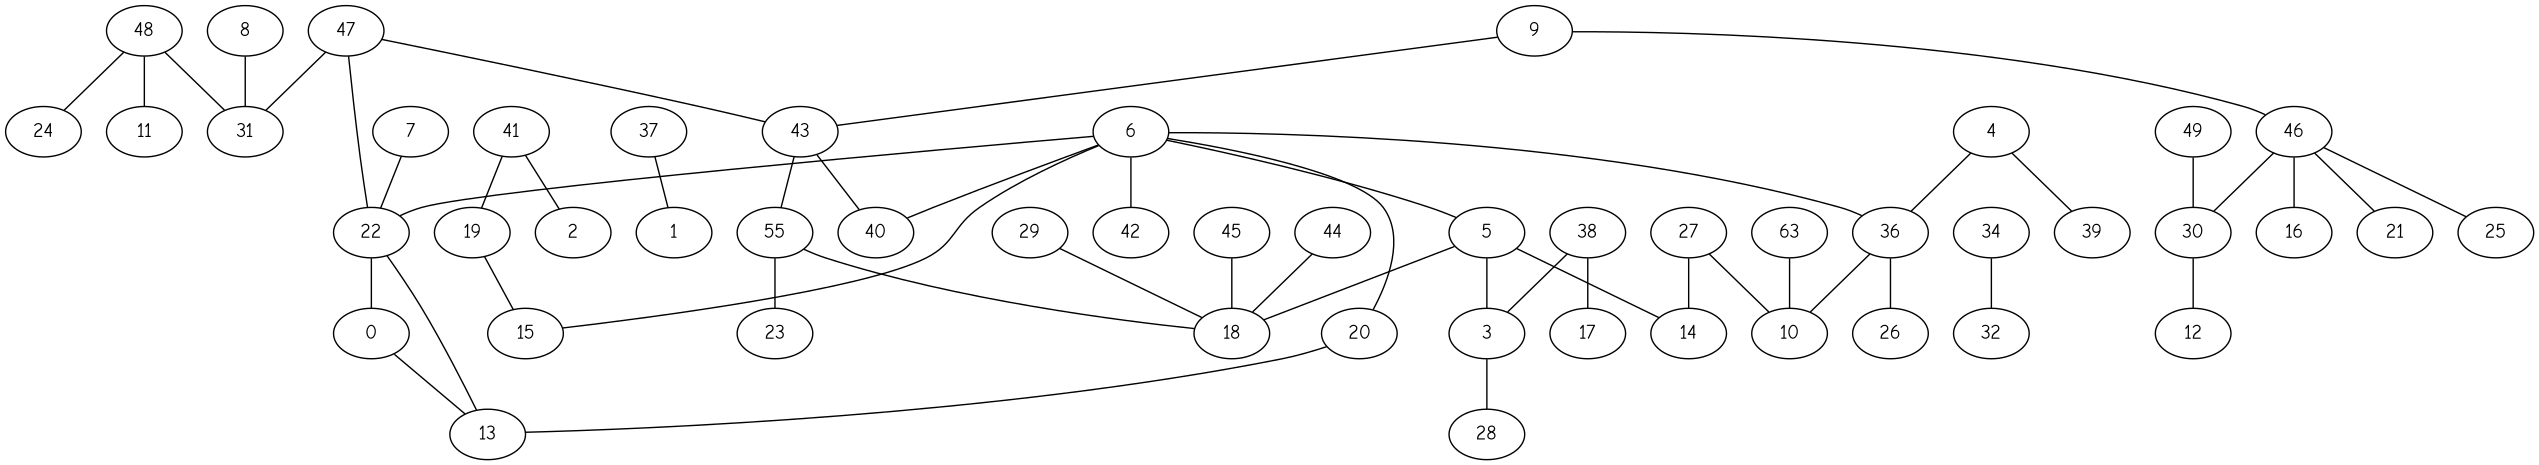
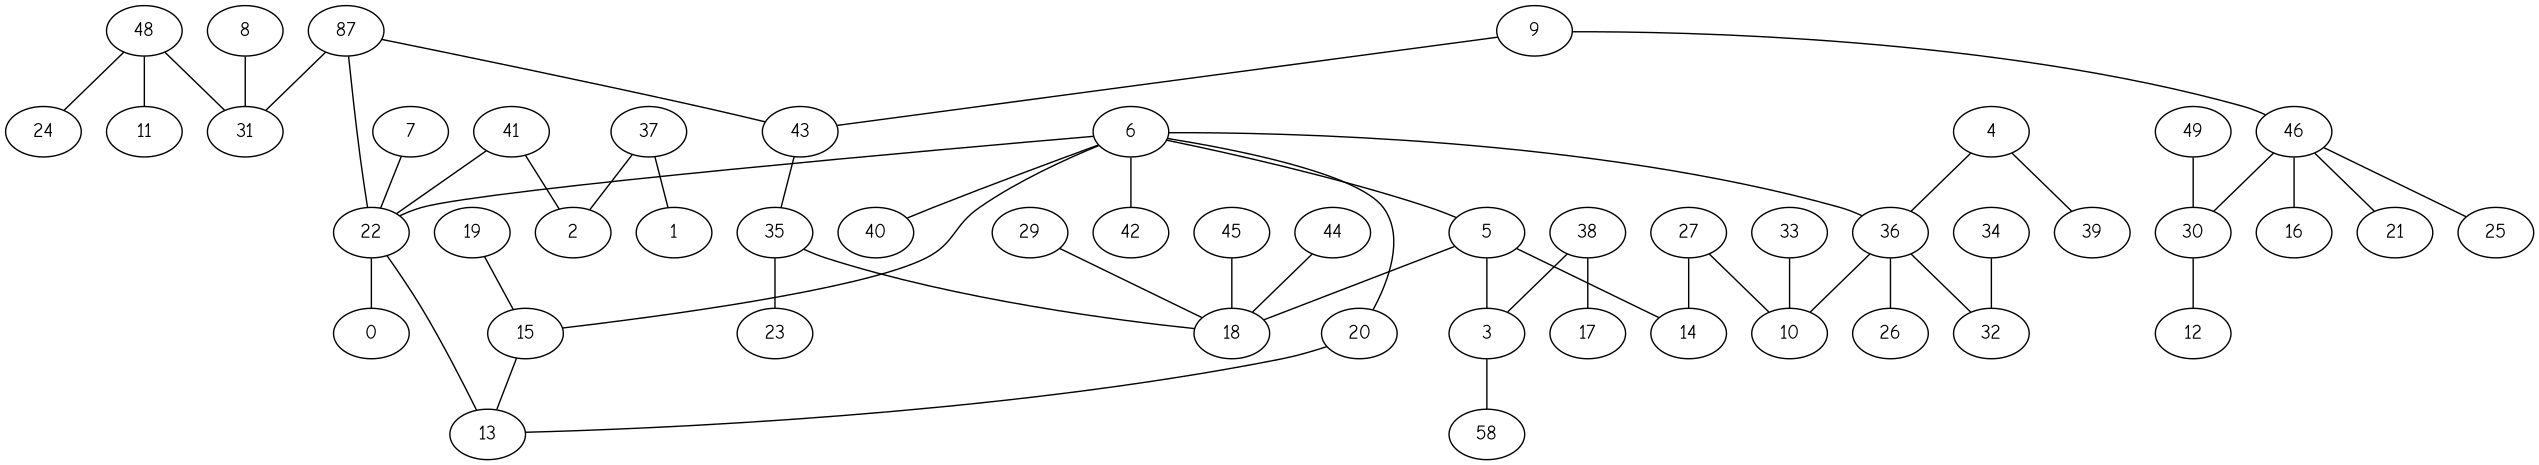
  digraph {
    fontname="Comic Neue"
    node [fontname="Comic Neue"]
    edge [color=black dir=none fontname="Comic Neue"]
    8
    31
    29
    18
    9
    43
    46
    40
    30
    21
    25
    16
    49
    12
-   33 [label=63]
+   33
    10
    38
    17
    3
-   28
+   28 [label=58]
    27
    14
-   35 [label=55]
+   35
    23
    15
    13
    48
    24
    11
    5
    19
    22
    0
    20
    36
    26
    32
    4
    39
-   47
+   47 [label=87]
    45
    6
    42
    34
    37
    1
    2
    41
    7
    44
    subgraph sub_1 {
      8
      31
      29
      18
      9
      43
      46
      40
      30
      21
      25
      16
      49
      12
      33
      10
      38
      17
      3
      28
      27
      14
      35
      23
      15
      13
      48
      24
      11
      5
      19
      22
      0
      20
      36
      26
      32
      4
      39
      47
      45
      6
      42
      34
      37
      1
      2
      41
      7
      44
    }
    8 -> 31
    29 -> 18
    9 -> 43
    9 -> 46
-   43 -> 40
    43 -> 35
    46 -> 30
    46 -> 21
    46 -> 25
    46 -> 16
    30 -> 12
    49 -> 30
    33 -> 10
    38 -> 17
    38 -> 3
    3 -> 28
    27 -> 10
    27 -> 14
    35 -> 18
    35 -> 23
-   0 -> 13
+   15 -> 13
    48 -> 31
    48 -> 24
    48 -> 11
    5 -> 18
    5 -> 3
    5 -> 14
    19 -> 15
    22 -> 13
    22 -> 0
    20 -> 13
    36 -> 10
    36 -> 26
+   36 -> 32
    4 -> 36
    4 -> 39
    47 -> 31
    47 -> 43
    47 -> 22
    45 -> 18
    6 -> 40
    6 -> 15
    6 -> 5
    6 -> 22
    6 -> 20
    6 -> 36
    6 -> 42
    34 -> 32
    37 -> 1
-   41 -> 19
+   37 -> 2
+   41 -> 22
    41 -> 2
    7 -> 22
    44 -> 18
  }
